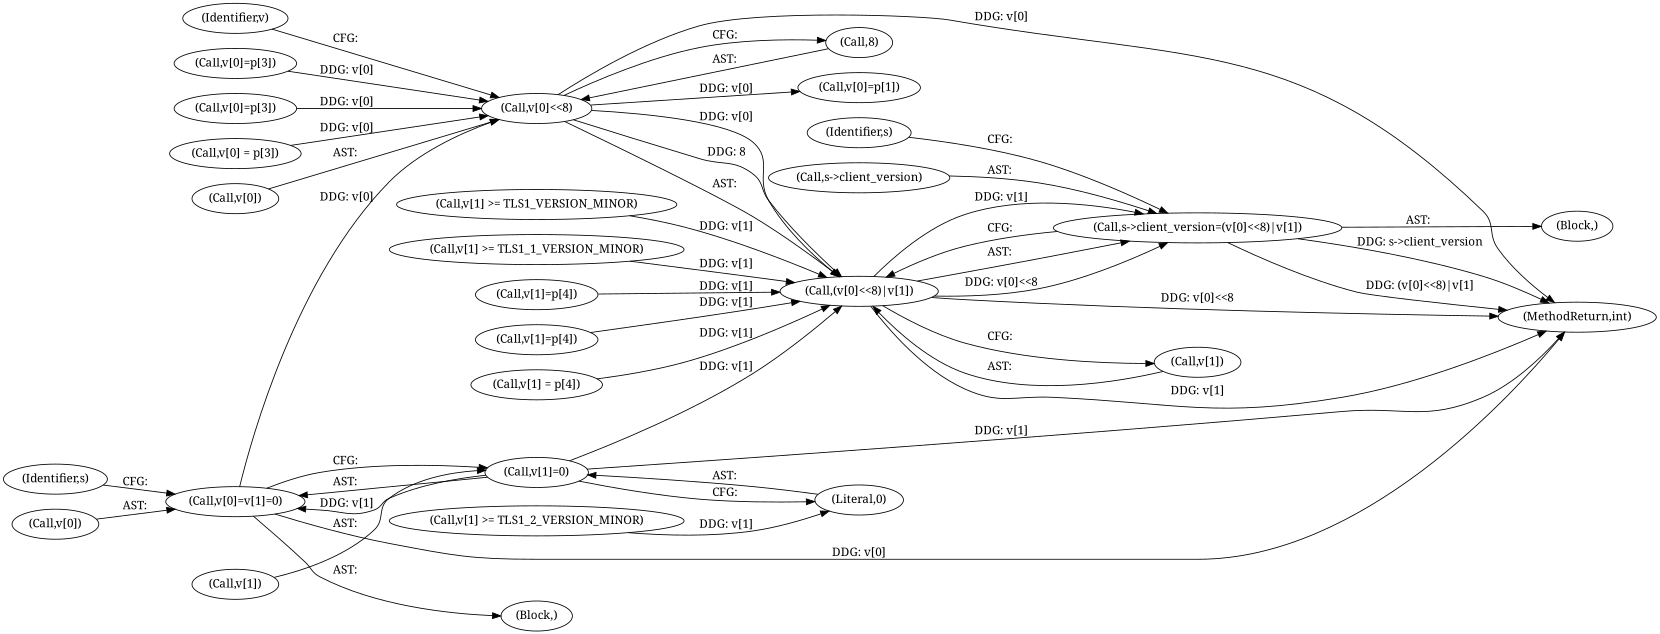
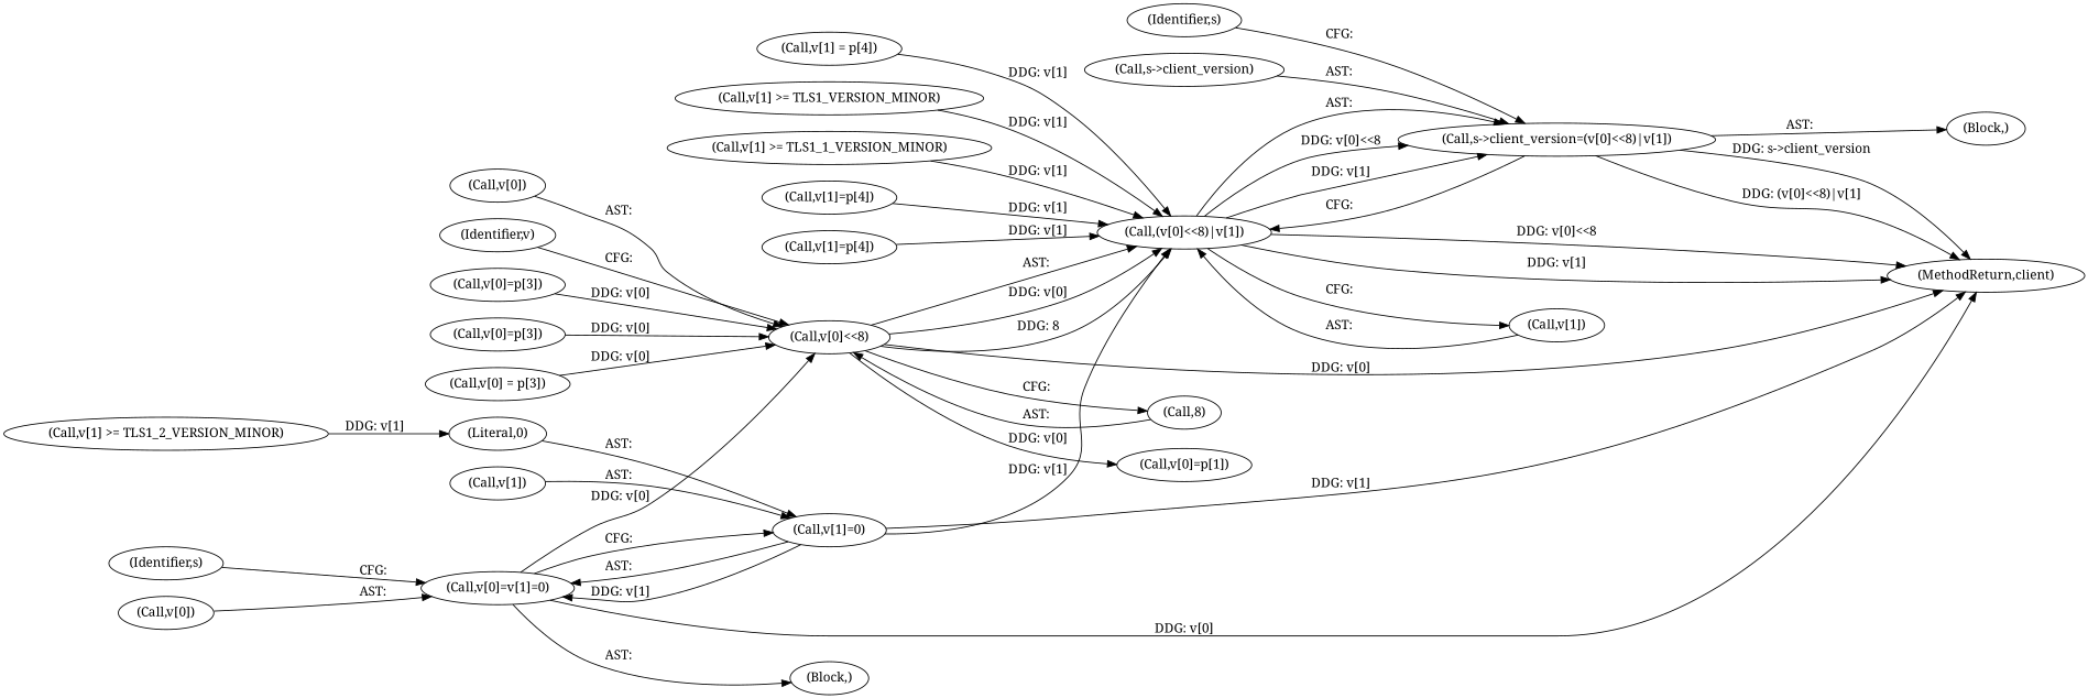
  digraph {
    fontname="Noto Serif"
    rankdir=LR
    node [fontname="Noto Serif"]
    edge [fontname="Noto Serif"]
    n1 [label="(Call,v[0]=v[1]=0)"]
    n2 [label="(Call,v[1]=0)"]
    n3 [label="(Call,v[0]<<8)"]
-   n4 [label="(MethodReturn,int)"]
+   n4 [label="(MethodReturn,client)"]
    n5 [label="(Block,)"]
    n6 [label="(Call,(v[0]<<8)|v[1])"]
    n7 [label="(Literal,0)"]
    n8 [label="(Call,8)"]
    n9 [label="(Call,v[0]=p[1])"]
    n10 [label="(Call,s->client_version=(v[0]<<8)|v[1])"]
    n11 [label="(Call,v[1])"]
    n12 [label="(Block,)"]
    n13 [label="(Identifier,s)"]
    n14 [label="(Call,s->client_version)"]
    n15 [label="(Call,v[0])"]
    n16 [label="(Call,v[1])"]
    n17 [label="(Call,v[1] = p[4])"]
    n18 [label="(Call,v[1] >= TLS1_VERSION_MINOR)"]
    n19 [label="(Identifier,v)"]
    n20 [label="(Call,v[1] >= TLS1_1_VERSION_MINOR)"]
    n21 [label="(Call,v[0]=p[3])"]
    n22 [label="(Call,v[0]=p[3])"]
    n23 [label="(Call,v[0] = p[3])"]
    n24 [label="(Identifier,s)"]
    n25 [label="(Call,v[1] >= TLS1_2_VERSION_MINOR)"]
    n26 [label="(Call,v[1]=p[4])"]
    n27 [label="(Call,v[0])"]
    n28 [label="(Call,v[1]=p[4])"]
    n1 -> n2 [label="CFG: "]
    n1 -> n3 [label="DDG: v[0]"]
    n1 -> n4 [label="DDG: v[0]"]
    n1 -> n5 [label="AST: "]
    n2 -> n1 [label="AST: "]
    n2 -> n1 [label="DDG: v[1]"]
    n2 -> n4 [label="DDG: v[1]"]
    n2 -> n6 [label="DDG: v[1]"]
-   n2 -> n7 [label="CFG: "]
    n3 -> n4 [label="DDG: v[0]"]
    n3 -> n6 [label="AST: "]
    n3 -> n6 [label="DDG: v[0]"]
    n3 -> n6 [label="DDG: 8"]
    n3 -> n8 [label="CFG: "]
    n3 -> n9 [label="DDG: v[0]"]
    n6 -> n4 [label="DDG: v[0]<<8"]
    n6 -> n4 [label="DDG: v[1]"]
    n6 -> n10 [label="AST: "]
    n6 -> n10 [label="DDG: v[0]<<8"]
    n6 -> n10 [label="DDG: v[1]"]
    n6 -> n11 [label="CFG: "]
    n7 -> n2 [label="AST: "]
    n8 -> n3 [label="AST: "]
    n10 -> n4 [label="DDG: s->client_version"]
    n10 -> n4 [label="DDG: (v[0]<<8)|v[1]"]
    n10 -> n6 [label="CFG: "]
    n10 -> n12 [label="AST: "]
    n11 -> n6 [label="AST: "]
    n13 -> n10 [label="CFG: "]
    n14 -> n10 [label="AST: "]
    n15 -> n3 [label="AST: "]
    n16 -> n2 [label="AST: "]
    n17 -> n6 [label="DDG: v[1]"]
    n18 -> n6 [label="DDG: v[1]"]
    n19 -> n3 [label="CFG: "]
    n20 -> n6 [label="DDG: v[1]"]
    n21 -> n3 [label="DDG: v[0]"]
    n22 -> n3 [label="DDG: v[0]"]
    n23 -> n3 [label="DDG: v[0]"]
    n24 -> n1 [label="CFG: "]
    n25 -> n7 [label="DDG: v[1]"]
    n26 -> n6 [label="DDG: v[1]"]
    n27 -> n1 [label="AST: "]
    n28 -> n6 [label="DDG: v[1]"]
  }
